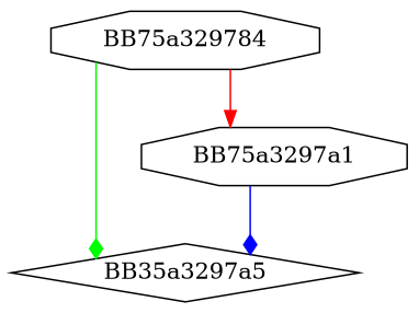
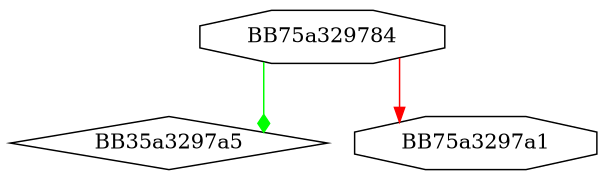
  digraph {
    splines=ortho
    node [shape=octagon]
    edge [arrowhead=diamond]
    n1 [label=BB35a3297a5 shape=diamond]
    BB75a329784
    BB75a3297a1
    BB75a329784 -> n1 [color=green]
    BB75a329784 -> BB75a3297a1 [arrowhead=normal color=red]
-   BB75a3297a1 -> n1 [color=blue]
  }
